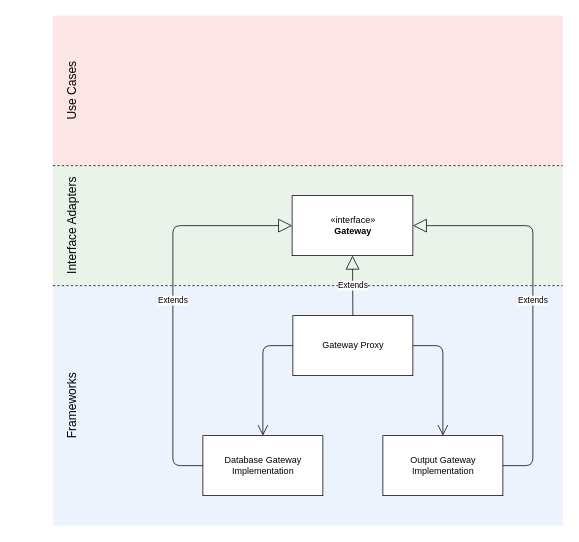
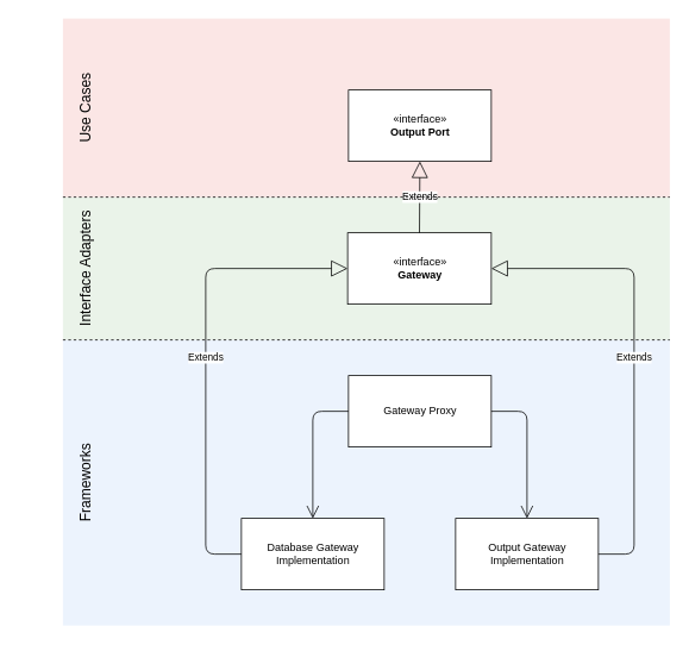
  <mxCell id="0" />
  <mxCell id="1" parent="0" />
  <mxCell id="2" value="" style="rounded=0;whiteSpace=wrap;html=1;fillColor=#dae8fc;strokeColor=none;opacity=50;" vertex="1" parent="1"><mxGeometry y="380" width="680" height="320" as="geometry" x="70" /></mxCell>
  <mxCell id="3" value="" style="rounded=0;whiteSpace=wrap;html=1;opacity=50;fillColor=#d5e8d4;strokeColor=none;" parent="1" vertex="1"><mxGeometry y="220" width="680" height="160" as="geometry" x="70" /></mxCell>
  <mxCell id="4" value="" style="rounded=0;whiteSpace=wrap;html=1;fillColor=#f8cecc;strokeColor=none;opacity=50;" parent="1" vertex="1"><mxGeometry width="680" height="200" as="geometry" x="70" y="20" /></mxCell>
+ <mxCell id="5" value="«interface»&lt;br&gt;&lt;b&gt;Output Port&lt;/b&gt;" style="html=1;" parent="1" vertex="1"><mxGeometry x="390" y="100" width="160" height="80" as="geometry" /></mxCell>
  <mxCell id="6" value="«interface»&lt;br&gt;&lt;b&gt;Gateway&lt;/b&gt;" style="html=1;" parent="1" vertex="1"><mxGeometry x="389" y="260" width="161" height="80" as="geometry" /></mxCell>
  <mxCell id="7" value="Database Gateway&lt;br&gt;Implementation" style="html=1;" parent="1" vertex="1"><mxGeometry x="270" y="580" width="160" height="80" as="geometry" /></mxCell>
+ <mxCell id="8" value="Extends" style="endArrow=block;endSize=16;endFill=0;html=1;exitX=0.5;exitY=0;exitDx=0;exitDy=0;entryX=0.5;entryY=1;entryDx=0;entryDy=0;" parent="1" source="6" target="5" edge="1"><mxGeometry width="160" relative="1" as="geometry"><mxPoint x="140" y="330" as="sourcePoint" /><mxPoint x="300" y="330" as="targetPoint" /></mxGeometry></mxCell>
  <mxCell id="9" value="Output Gateway&lt;br&gt;Implementation" style="html=1;" parent="1" vertex="1"><mxGeometry x="510" y="580" width="160" height="80" as="geometry" /></mxCell>
  <mxCell id="10" value="&lt;font style=&quot;font-size: 16px&quot;&gt;Use Cases&lt;/font&gt;" style="text;html=1;strokeColor=none;fillColor=none;align=center;verticalAlign=middle;whiteSpace=wrap;rounded=0;autosize=1;rotation=-90;" parent="1" vertex="1"><mxGeometry x="50" y="110" width="90" height="20" as="geometry" /></mxCell>
  <mxCell id="11" value="" style="endArrow=none;dashed=1;html=1;" parent="1" edge="1"><mxGeometry width="50" height="50" relative="1" as="geometry"><mxPoint y="220" as="sourcePoint" x="70" /><mxPoint x="750" y="220" as="targetPoint" /></mxGeometry></mxCell>
  <mxCell id="12" value="" style="endArrow=none;dashed=1;html=1;" parent="1" edge="1"><mxGeometry width="50" height="50" relative="1" as="geometry"><mxPoint y="380" as="sourcePoint" x="70" /><mxPoint x="750" y="380" as="targetPoint" /></mxGeometry></mxCell>
  <mxCell id="13" value="&lt;font style=&quot;font-size: 16px&quot;&gt;Interface Adapters&lt;/font&gt;" style="text;html=1;strokeColor=none;fillColor=none;align=center;verticalAlign=middle;whiteSpace=wrap;rounded=0;autosize=1;rotation=-90;" parent="1" vertex="1"><mxGeometry x="20" y="290" width="150" height="20" as="geometry" /></mxCell>
  <mxCell id="14" value="&lt;font style=&quot;font-size: 16px&quot;&gt;Frameworks&lt;/font&gt;" style="text;html=1;strokeColor=none;fillColor=none;align=center;verticalAlign=middle;whiteSpace=wrap;rounded=0;autosize=1;rotation=-90;" parent="1" vertex="1"><mxGeometry x="75" y="530" width="40" height="20" as="geometry" /></mxCell>
  <mxCell id="15" value="Gateway Proxy" style="html=1;" vertex="1" parent="1"><mxGeometry x="390" y="420" width="160" height="80" as="geometry" /></mxCell>
- <mxCell id="16" value="Extends" style="endArrow=block;endSize=16;endFill=0;html=1;exitX=0.5;exitY=0;exitDx=0;exitDy=0;entryX=0.5;entryY=1;entryDx=0;entryDy=0;" edge="1" parent="1" source="15" target="6"><mxGeometry width="160" relative="1" as="geometry"><mxPoint x="610" y="470" as="sourcePoint" /><mxPoint x="770" y="470" as="targetPoint" /></mxGeometry></mxCell>
  <mxCell id="17" value="Extends" style="endArrow=block;endSize=16;endFill=0;html=1;exitX=1;exitY=0.5;exitDx=0;exitDy=0;entryX=1;entryY=0.5;entryDx=0;entryDy=0;" edge="1" parent="1" source="9" target="6"><mxGeometry width="160" relative="1" as="geometry"><mxPoint x="720" y="470" as="sourcePoint" /><mxPoint x="880" y="470" as="targetPoint" /><Array as="points"><mxPoint x="710" y="620" /><mxPoint x="710" y="300" /></Array></mxGeometry></mxCell>
  <mxCell id="18" value="Extends" style="endArrow=block;endSize=16;endFill=0;html=1;exitX=0;exitY=0.5;exitDx=0;exitDy=0;entryX=0;entryY=0.5;entryDx=0;entryDy=0;" edge="1" parent="1" source="7" target="6"><mxGeometry width="160" relative="1" as="geometry"><mxPoint x="240" y="710" as="sourcePoint" /><mxPoint x="400" y="710" as="targetPoint" /><Array as="points"><mxPoint x="230" y="620" /><mxPoint x="230" y="300" /></Array></mxGeometry></mxCell>
  <mxCell id="19" value="" style="endArrow=open;endFill=1;endSize=12;html=1;exitX=0;exitY=0.5;exitDx=0;exitDy=0;entryX=0.5;entryY=0;entryDx=0;entryDy=0;" edge="1" parent="1" source="15" target="7"><mxGeometry width="160" relative="1" as="geometry"><mxPoint x="410" y="780" as="sourcePoint" /><mxPoint x="570" y="780" as="targetPoint" /><Array as="points"><mxPoint x="350" y="460" /></Array></mxGeometry></mxCell>
  <mxCell id="20" value="" style="endArrow=open;endFill=1;endSize=12;html=1;exitX=1;exitY=0.5;exitDx=0;exitDy=0;entryX=0.5;entryY=0;entryDx=0;entryDy=0;" edge="1" parent="1" source="15" target="9"><mxGeometry width="160" relative="1" as="geometry"><mxPoint x="620" y="740" as="sourcePoint" /><mxPoint x="780" y="740" as="targetPoint" /><Array as="points"><mxPoint x="590" y="460" /></Array></mxGeometry></mxCell>
